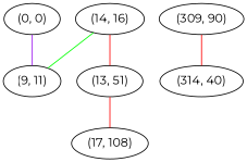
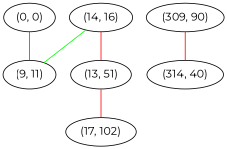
  graph {
    fontname=Montserrat
    node [fontname=Montserrat]
    edge [color=red fontname=Montserrat weight=1]
    "(0, 0)"
    "(9, 11)"
    "(309, 90)"
    "(314, 40)"
    "(14, 16)"
    "(13, 51)"
-   "(17, 102)" [label="(17, 108)"]
+   "(17, 102)"
    "(0, 0)" -- "(9, 11)" [color=purple weight=4]
    "(309, 90)" -- "(314, 40)"
    "(14, 16)" -- "(9, 11)" [color=green weight=2]
    "(14, 16)" -- "(13, 51)"
    "(13, 51)" -- "(17, 102)"
  }
